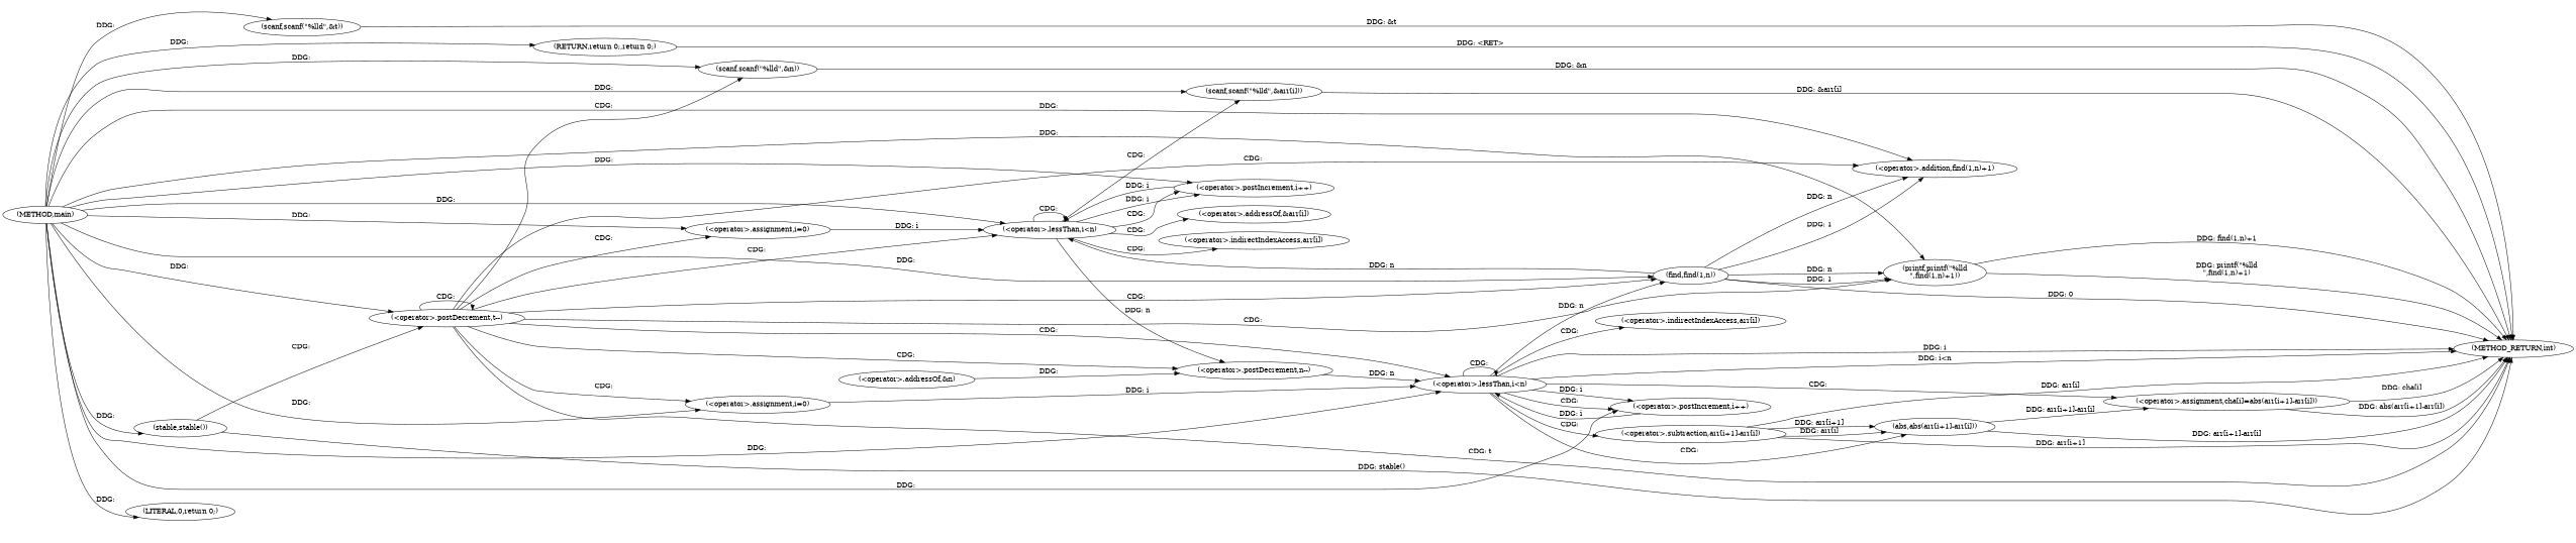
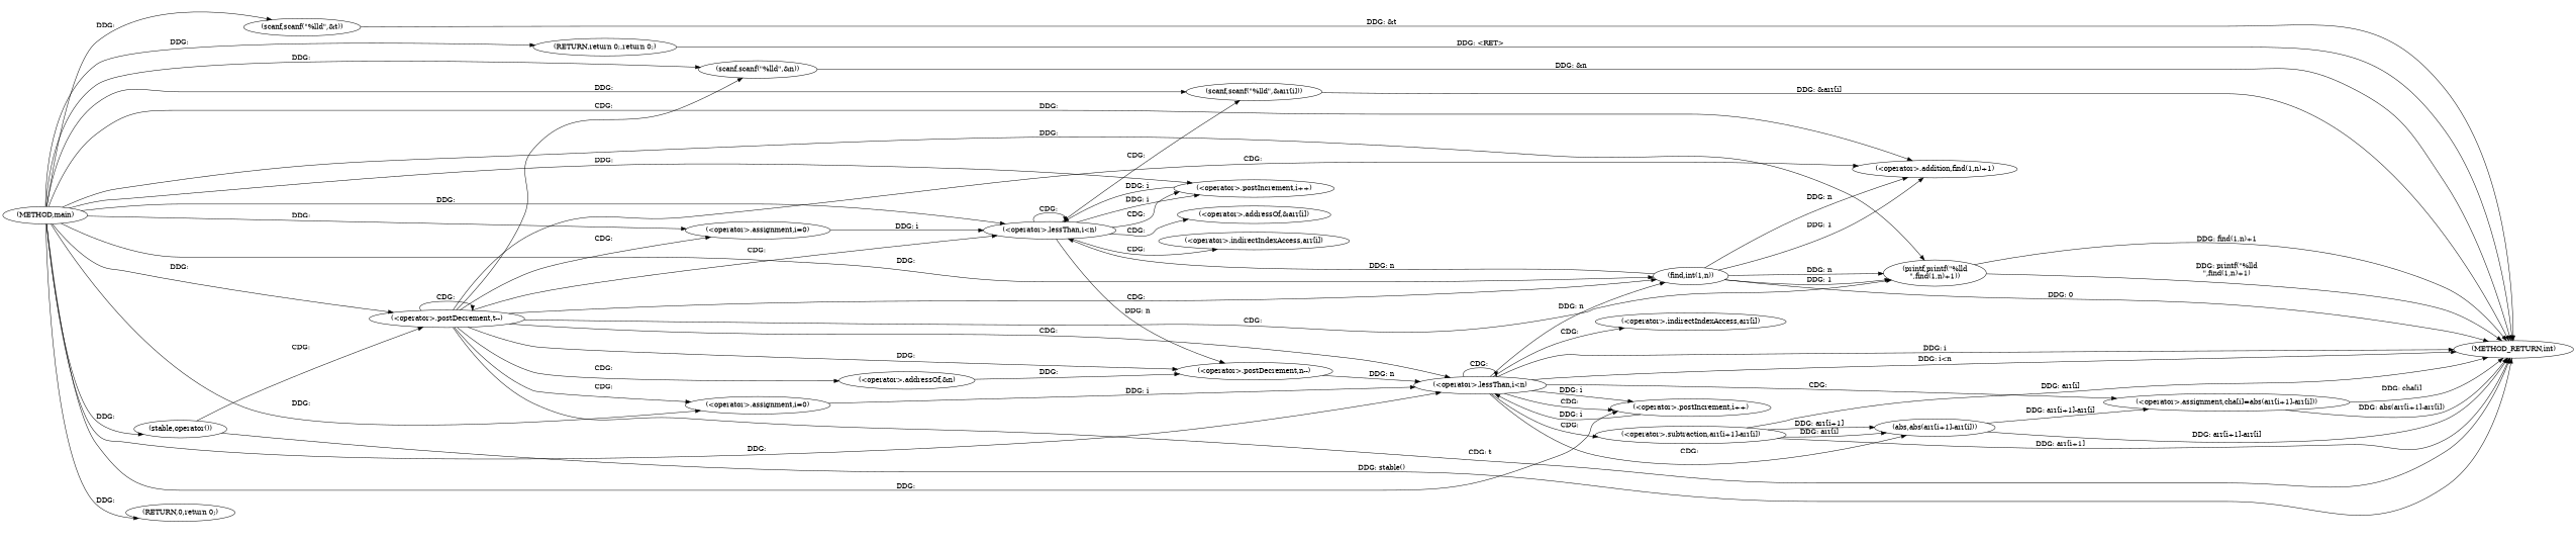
  digraph {
    rankdir=LR
    n1 [label="(METHOD,main)"]
    n2 [label="(scanf,scanf(\"%lld\",&t))"]
    n3 [label="(RETURN,return 0;,return 0;)"]
    n4 [label="(<operator>.postDecrement,t--)"]
-   n5 [label="(LITERAL,0,return 0;)"]
+   n5 [label="(RETURN,0,return 0;)"]
    n6 [label="(scanf,scanf(\"%lld\",&n))"]
-   n7 [label="(stable,stable())"]
+   n7 [label="(stable,operator())"]
    n8 [label="(printf,printf(\"%lld\n\",find(1,n)+1))"]
    n9 [label="(<operator>.assignment,i=0)"]
    n10 [label="(<operator>.lessThan,i<n)"]
    n11 [label="(<operator>.postIncrement,i++)"]
    n12 [label="(scanf,scanf(\"%lld\",&arr[i]))"]
    n13 [label="(<operator>.assignment,i=0)"]
    n14 [label="(<operator>.lessThan,i<n)"]
    n15 [label="(<operator>.postIncrement,i++)"]
    n16 [label="(<operator>.addition,find(1,n)+1)"]
-   n17 [label="(find,find(1,n))"]
+   n17 [label="(find,int(1,n))"]
    n18 [label="(METHOD_RETURN,int)"]
    n19 [label="(<operator>.postDecrement,n--)"]
    n20 [label="(<operator>.addressOf,&n)"]
    n21 [label="(<operator>.addressOf,&arr[i])"]
    n22 [label="(<operator>.indirectIndexAccess,arr[i])"]
    n23 [label="(<operator>.assignment,cha[i]=abs(arr[i+1]-arr[i]))"]
    n24 [label="(abs,abs(arr[i+1]-arr[i]))"]
    n25 [label="(<operator>.subtraction,arr[i+1]-arr[i])"]
    n26 [label="(<operator>.indirectIndexAccess,arr[i])"]
    n1 -> n2 [label="DDG: "]
    n1 -> n3 [label="DDG: "]
    n1 -> n4 [label="DDG: "]
    n1 -> n5 [label="DDG: "]
    n1 -> n6 [label="DDG: "]
    n1 -> n7 [label="DDG: "]
    n1 -> n8 [label="DDG: "]
    n1 -> n9 [label="DDG: "]
    n1 -> n10 [label="DDG: "]
    n1 -> n11 [label="DDG: "]
    n1 -> n12 [label="DDG: "]
    n1 -> n13 [label="DDG: "]
    n1 -> n14 [label="DDG: "]
    n1 -> n15 [label="DDG: "]
    n1 -> n16 [label="DDG: "]
    n1 -> n17 [label="DDG: "]
    n2 -> n18 [label="DDG: &t"]
    n3 -> n18 [label="DDG: <RET>"]
    n4 -> n4 [label="CDG: "]
    n4 -> n6 [label="CDG: "]
    n4 -> n8 [label="CDG: "]
    n4 -> n9 [label="CDG: "]
    n4 -> n10 [label="CDG: "]
    n4 -> n13 [label="CDG: "]
    n4 -> n14 [label="CDG: "]
    n4 -> n16 [label="CDG: "]
    n4 -> n17 [label="CDG: "]
    n4 -> n18 [label="CDG: t"]
-   n4 -> n19 [label="CDG: "]
+   n4 -> n19 [label="DDG: "]
+   n4 -> n20 [label="CDG: "]
    n6 -> n18 [label="DDG: &n"]
    n7 -> n4 [label="CDG: "]
    n7 -> n18 [label="DDG: stable()"]
    n8 -> n18 [label="DDG: find(1,n)+1"]
    n8 -> n18 [label="DDG: printf(\"%lld\n\",find(1,n)+1)"]
    n9 -> n10 [label="DDG: i"]
    n10 -> n10 [label="CDG: "]
    n10 -> n11 [label="DDG: i"]
    n10 -> n11 [label="CDG: "]
    n10 -> n12 [label="CDG: "]
    n10 -> n19 [label="DDG: n"]
    n10 -> n21 [label="CDG: "]
    n10 -> n22 [label="CDG: "]
    n11 -> n10 [label="DDG: i"]
    n12 -> n18 [label="DDG: &arr[i]"]
    n13 -> n14 [label="DDG: i"]
    n14 -> n14 [label="CDG: "]
    n14 -> n15 [label="DDG: i"]
    n14 -> n15 [label="CDG: "]
    n14 -> n17 [label="DDG: n"]
    n14 -> n18 [label="DDG: i"]
    n14 -> n18 [label="DDG: i<n"]
    n14 -> n23 [label="CDG: "]
    n14 -> n24 [label="CDG: "]
    n14 -> n25 [label="CDG: "]
    n14 -> n26 [label="CDG: "]
    n15 -> n14 [label="DDG: i"]
    n17 -> n8 [label="DDG: n"]
    n17 -> n8 [label="DDG: 1"]
    n17 -> n10 [label="DDG: n"]
    n17 -> n16 [label="DDG: n"]
    n17 -> n16 [label="DDG: 1"]
    n17 -> n18 [label="DDG: 0"]
    n19 -> n14 [label="DDG: n"]
    n20 -> n19 [label="DDG: "]
    n23 -> n18 [label="DDG: cha[i]"]
    n23 -> n18 [label="DDG: abs(arr[i+1]-arr[i])"]
    n24 -> n18 [label="DDG: arr[i+1]-arr[i]"]
    n24 -> n23 [label="DDG: arr[i+1]-arr[i]"]
    n25 -> n18 [label="DDG: arr[i+1]"]
    n25 -> n18 [label="DDG: arr[i]"]
    n25 -> n24 [label="DDG: arr[i]"]
    n25 -> n24 [label="DDG: arr[i+1]"]
  }
